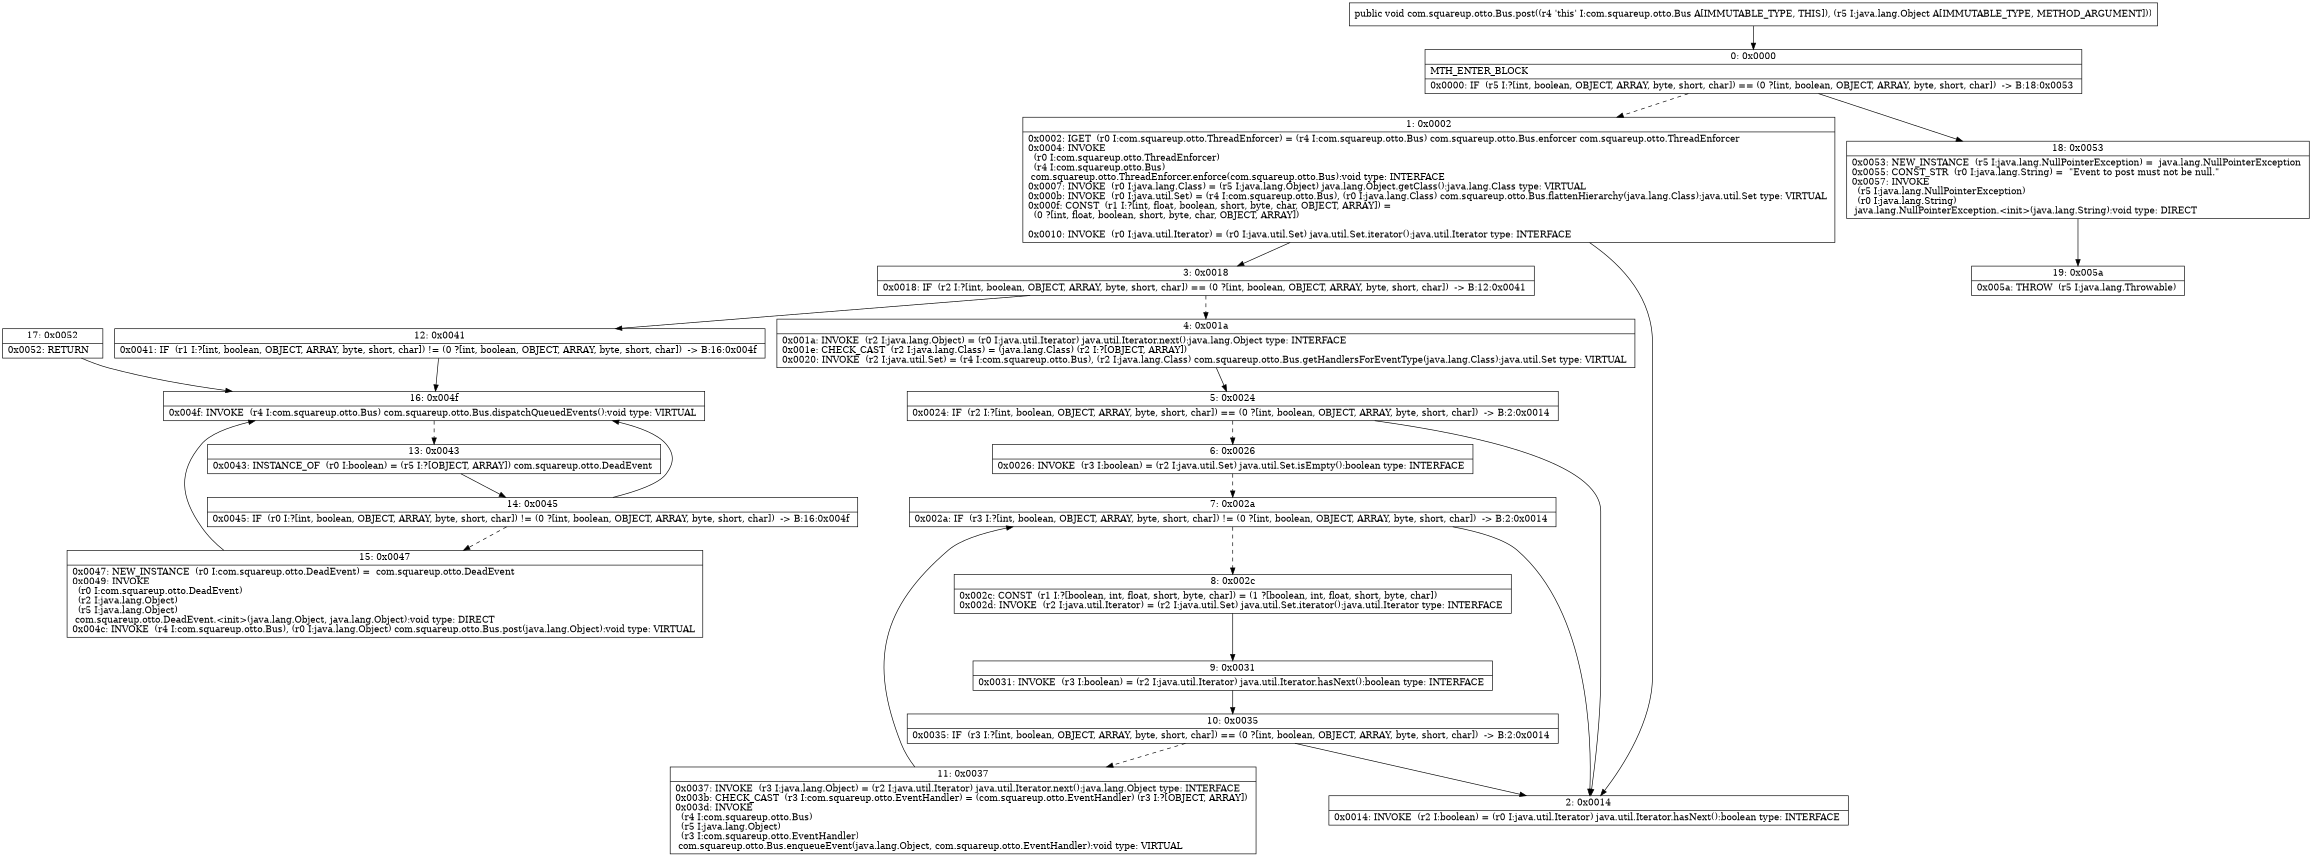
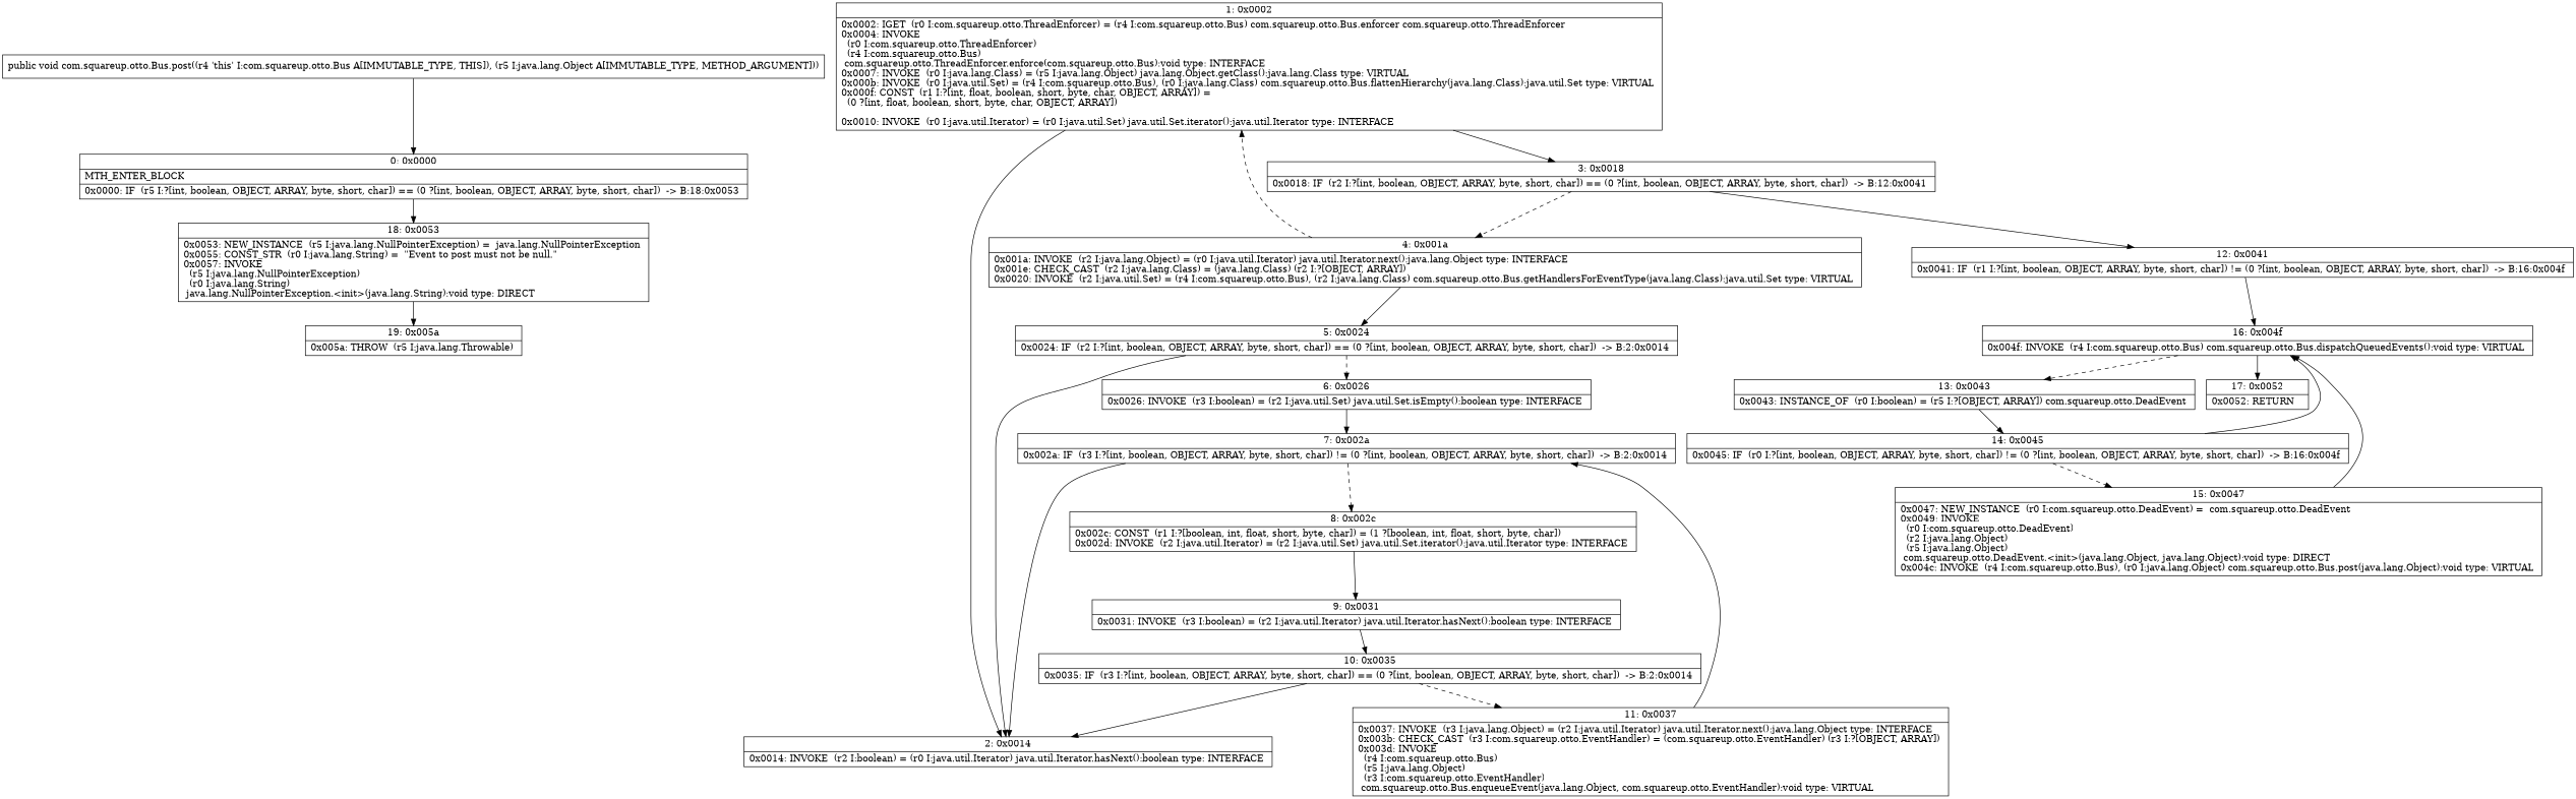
  digraph {
    node [shape=record]
    n1 [label="{0\:\ 0x0000|MTH_ENTER_BLOCK\l|0x0000: IF  (r5 I:?[int, boolean, OBJECT, ARRAY, byte, short, char]) == (0 ?[int, boolean, OBJECT, ARRAY, byte, short, char])  \-\> B:18:0x0053 \l}"]
    n2 [label="{1\:\ 0x0002|0x0002: IGET  (r0 I:com.squareup.otto.ThreadEnforcer) = (r4 I:com.squareup.otto.Bus) com.squareup.otto.Bus.enforcer com.squareup.otto.ThreadEnforcer \l0x0004: INVOKE  \l  (r0 I:com.squareup.otto.ThreadEnforcer)\l  (r4 I:com.squareup.otto.Bus)\l com.squareup.otto.ThreadEnforcer.enforce(com.squareup.otto.Bus):void type: INTERFACE \l0x0007: INVOKE  (r0 I:java.lang.Class) = (r5 I:java.lang.Object) java.lang.Object.getClass():java.lang.Class type: VIRTUAL \l0x000b: INVOKE  (r0 I:java.util.Set) = (r4 I:com.squareup.otto.Bus), (r0 I:java.lang.Class) com.squareup.otto.Bus.flattenHierarchy(java.lang.Class):java.util.Set type: VIRTUAL \l0x000f: CONST  (r1 I:?[int, float, boolean, short, byte, char, OBJECT, ARRAY]) = \l  (0 ?[int, float, boolean, short, byte, char, OBJECT, ARRAY])\l \l0x0010: INVOKE  (r0 I:java.util.Iterator) = (r0 I:java.util.Set) java.util.Set.iterator():java.util.Iterator type: INTERFACE \l}"]
    n3 [label="{18\:\ 0x0053|0x0053: NEW_INSTANCE  (r5 I:java.lang.NullPointerException) =  java.lang.NullPointerException \l0x0055: CONST_STR  (r0 I:java.lang.String) =  \"Event to post must not be null.\" \l0x0057: INVOKE  \l  (r5 I:java.lang.NullPointerException)\l  (r0 I:java.lang.String)\l java.lang.NullPointerException.\<init\>(java.lang.String):void type: DIRECT \l}"]
    n4 [label="{2\:\ 0x0014|0x0014: INVOKE  (r2 I:boolean) = (r0 I:java.util.Iterator) java.util.Iterator.hasNext():boolean type: INTERFACE \l}"]
    n5 [label="{3\:\ 0x0018|0x0018: IF  (r2 I:?[int, boolean, OBJECT, ARRAY, byte, short, char]) == (0 ?[int, boolean, OBJECT, ARRAY, byte, short, char])  \-\> B:12:0x0041 \l}"]
    n6 [label="{19\:\ 0x005a|0x005a: THROW  (r5 I:java.lang.Throwable) \l}"]
    n7 [label="{4\:\ 0x001a|0x001a: INVOKE  (r2 I:java.lang.Object) = (r0 I:java.util.Iterator) java.util.Iterator.next():java.lang.Object type: INTERFACE \l0x001e: CHECK_CAST  (r2 I:java.lang.Class) = (java.lang.Class) (r2 I:?[OBJECT, ARRAY]) \l0x0020: INVOKE  (r2 I:java.util.Set) = (r4 I:com.squareup.otto.Bus), (r2 I:java.lang.Class) com.squareup.otto.Bus.getHandlersForEventType(java.lang.Class):java.util.Set type: VIRTUAL \l}"]
    n8 [label="{12\:\ 0x0041|0x0041: IF  (r1 I:?[int, boolean, OBJECT, ARRAY, byte, short, char]) != (0 ?[int, boolean, OBJECT, ARRAY, byte, short, char])  \-\> B:16:0x004f \l}"]
    n9 [label="{5\:\ 0x0024|0x0024: IF  (r2 I:?[int, boolean, OBJECT, ARRAY, byte, short, char]) == (0 ?[int, boolean, OBJECT, ARRAY, byte, short, char])  \-\> B:2:0x0014 \l}"]
    n10 [label="{16\:\ 0x004f|0x004f: INVOKE  (r4 I:com.squareup.otto.Bus) com.squareup.otto.Bus.dispatchQueuedEvents():void type: VIRTUAL \l}"]
    n11 [label="{6\:\ 0x0026|0x0026: INVOKE  (r3 I:boolean) = (r2 I:java.util.Set) java.util.Set.isEmpty():boolean type: INTERFACE \l}"]
    n12 [label="{7\:\ 0x002a|0x002a: IF  (r3 I:?[int, boolean, OBJECT, ARRAY, byte, short, char]) != (0 ?[int, boolean, OBJECT, ARRAY, byte, short, char])  \-\> B:2:0x0014 \l}"]
    n13 [label="{8\:\ 0x002c|0x002c: CONST  (r1 I:?[boolean, int, float, short, byte, char]) = (1 ?[boolean, int, float, short, byte, char]) \l0x002d: INVOKE  (r2 I:java.util.Iterator) = (r2 I:java.util.Set) java.util.Set.iterator():java.util.Iterator type: INTERFACE \l}"]
    n14 [label="{9\:\ 0x0031|0x0031: INVOKE  (r3 I:boolean) = (r2 I:java.util.Iterator) java.util.Iterator.hasNext():boolean type: INTERFACE \l}"]
    n15 [label="{10\:\ 0x0035|0x0035: IF  (r3 I:?[int, boolean, OBJECT, ARRAY, byte, short, char]) == (0 ?[int, boolean, OBJECT, ARRAY, byte, short, char])  \-\> B:2:0x0014 \l}"]
    n16 [label="{11\:\ 0x0037|0x0037: INVOKE  (r3 I:java.lang.Object) = (r2 I:java.util.Iterator) java.util.Iterator.next():java.lang.Object type: INTERFACE \l0x003b: CHECK_CAST  (r3 I:com.squareup.otto.EventHandler) = (com.squareup.otto.EventHandler) (r3 I:?[OBJECT, ARRAY]) \l0x003d: INVOKE  \l  (r4 I:com.squareup.otto.Bus)\l  (r5 I:java.lang.Object)\l  (r3 I:com.squareup.otto.EventHandler)\l com.squareup.otto.Bus.enqueueEvent(java.lang.Object, com.squareup.otto.EventHandler):void type: VIRTUAL \l}"]
    n17 [label="{13\:\ 0x0043|0x0043: INSTANCE_OF  (r0 I:boolean) = (r5 I:?[OBJECT, ARRAY]) com.squareup.otto.DeadEvent \l}"]
    n18 [label="{14\:\ 0x0045|0x0045: IF  (r0 I:?[int, boolean, OBJECT, ARRAY, byte, short, char]) != (0 ?[int, boolean, OBJECT, ARRAY, byte, short, char])  \-\> B:16:0x004f \l}"]
    n19 [label="{17\:\ 0x0052|0x0052: RETURN   \l}"]
    n20 [label="{15\:\ 0x0047|0x0047: NEW_INSTANCE  (r0 I:com.squareup.otto.DeadEvent) =  com.squareup.otto.DeadEvent \l0x0049: INVOKE  \l  (r0 I:com.squareup.otto.DeadEvent)\l  (r2 I:java.lang.Object)\l  (r5 I:java.lang.Object)\l com.squareup.otto.DeadEvent.\<init\>(java.lang.Object, java.lang.Object):void type: DIRECT \l0x004c: INVOKE  (r4 I:com.squareup.otto.Bus), (r0 I:java.lang.Object) com.squareup.otto.Bus.post(java.lang.Object):void type: VIRTUAL \l}"]
    n21 [label="{public void com.squareup.otto.Bus.post((r4 'this' I:com.squareup.otto.Bus A[IMMUTABLE_TYPE, THIS]), (r5 I:java.lang.Object A[IMMUTABLE_TYPE, METHOD_ARGUMENT])) }"]
-   n1 -> n2 [style=dashed]
+   n7 -> n2 [style=dashed]
    n1 -> n3
    n2 -> n4
    n2 -> n5
    n3 -> n6
    n5 -> n7 [style=dashed]
    n5 -> n8
    n7 -> n9
    n8 -> n10
    n9 -> n4
    n9 -> n11 [style=dashed]
    n10 -> n17 [style=dashed]
-   n19 -> n10
-   n11 -> n12 [style=dashed]
+   n10 -> n19
+   n11 -> n12
    n12 -> n4
    n12 -> n13 [style=dashed]
    n13 -> n14
    n14 -> n15
    n15 -> n4
    n15 -> n16 [style=dashed]
    n16 -> n12
    n17 -> n18
    n18 -> n10
    n18 -> n20 [style=dashed]
    n20 -> n10
    n21 -> n1
  }
